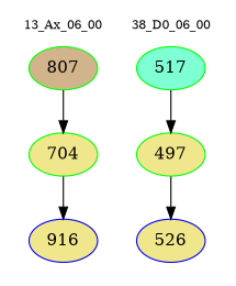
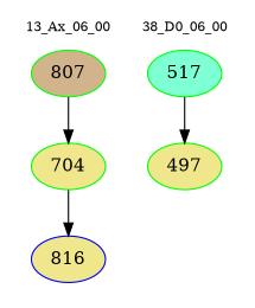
  digraph {
    node [color=green fillcolor=khaki style=filled]
    edge [color=black]
    n1 [fillcolor=tan label=807]
    n2 [label=704]
-   n3 [color=blue label=916]
+   n3 [color=blue label=816]
    n4 [fillcolor=aquamarine label=517]
    n5 [label=497]
-   n6 [color=blue label=526]
    subgraph cluster_1 {
      color=white
      fontsize=10
      label="13_Ax_06_00"
      n1
      n2
      n3
    }
    subgraph cluster_2 {
      color=white
      fontsize=10
      label="38_D0_06_00"
      n4
      n5
-     n6
    }
    n1 -> n2
    n2 -> n3
    n4 -> n5
-   n5 -> n6
  }
